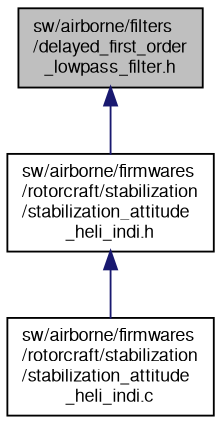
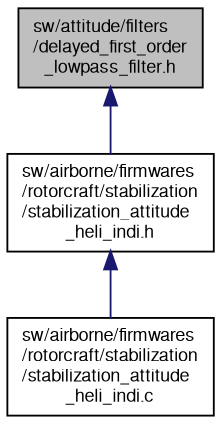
  digraph {
    node [color=black fillcolor=white fontname=FreeSans fontsize=10 shape=record style=filled]
    edge [color=midnightblue dir=back fontname=FreeSans fontsize=10 labelfontname=FreeSans labelfontsize=10 style=solid]
-   n1 [fillcolor=grey75 fontcolor=black height=0.2 label="sw/airborne/filters\l/delayed_first_order\l_lowpass_filter.h" width=0.4]
+   n1 [fillcolor=grey75 fontcolor=black height=0.2 label="sw/attitude/filters\l/delayed_first_order\l_lowpass_filter.h" width=0.4]
    n2 [height=0.2 label="sw/airborne/firmwares\l/rotorcraft/stabilization\l/stabilization_attitude\l_heli_indi.h" width=0.4]
    n3 [height=0.2 label="sw/airborne/firmwares\l/rotorcraft/stabilization\l/stabilization_attitude\l_heli_indi.c" width=0.4]
    n1 -> n2
    n2 -> n3
  }
